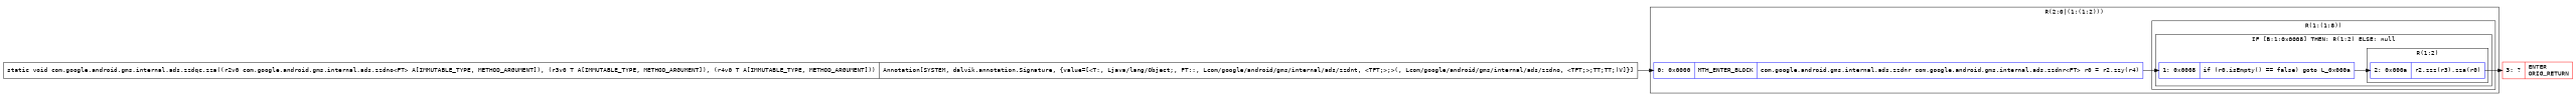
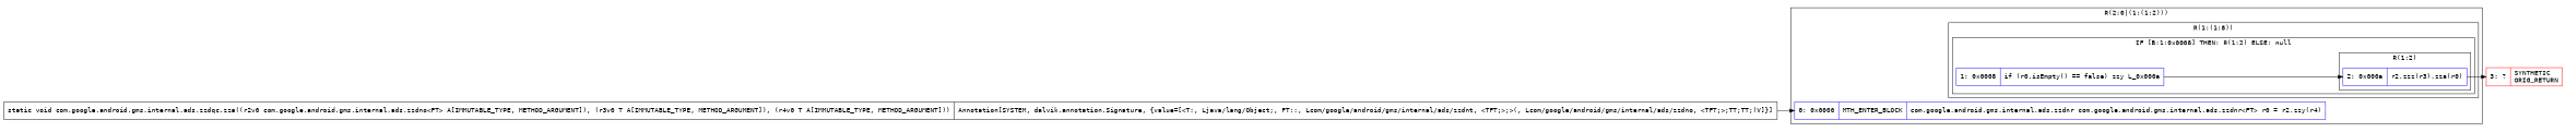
  digraph {
    fontname="DejaVu Sans Mono"
    rankdir=LR
    node [color=blue fontname="DejaVu Sans Mono" shape=record]
    edge [fontname="DejaVu Sans Mono"]
    n1 [label="{2\:\ 0x000a|r2.zzz(r3).zza(r0)\l}"]
-   n2 [label="{1\:\ 0x0008|if (r0.isEmpty() == false) goto L_0x000a\l}"]
+   n2 [label="{1\:\ 0x0008|if (r0.isEmpty() == false) zzy L_0x000a\l}"]
    n3 [label="{0\:\ 0x0000|MTH_ENTER_BLOCK\l|com.google.android.gms.internal.ads.zzdnr com.google.android.gms.internal.ads.zzdnr\<FT\> r0 = r2.zzy(r4)\l}"]
-   n4 [color=red label="{3\:\ ?|ENTER\lORIG_RETURN\l}"]
+   n4 [color=red label="{3\:\ ?|SYNTHETIC\lORIG_RETURN\l}"]
    n5 [label="{static void com.google.android.gms.internal.ads.zzdqc.zza((r2v0 com.google.android.gms.internal.ads.zzdno\<FT\> A[IMMUTABLE_TYPE, METHOD_ARGUMENT]), (r3v0 T A[IMMUTABLE_TYPE, METHOD_ARGUMENT]), (r4v0 T A[IMMUTABLE_TYPE, METHOD_ARGUMENT]))  | Annotation[SYSTEM, dalvik.annotation.Signature, \{value=[\<T:, Ljava\/lang\/Object;, FT::, Lcom\/google\/android\/gms\/internal\/ads\/zzdnt, \<TFT;\>;\>(, Lcom\/google\/android\/gms\/internal\/ads\/zzdno, \<TFT;\>;TT;TT;)V]\}]\l}" color=""]
    subgraph cluster_1 {
      label="R(2:0|(1:(1:2)))"
      n3
      subgraph cluster_2 {
        label="R(1:(1:8))"
        subgraph cluster_3 {
          label="IF [B:1:0x0008] THEN: R(1:2) ELSE: null"
          n2
          subgraph cluster_4 {
            label="R(1:2)"
            n1
          }
        }
      }
    }
    n1 -> n4
    n2 -> n1
-   n3 -> n2
    n5 -> n3
  }
